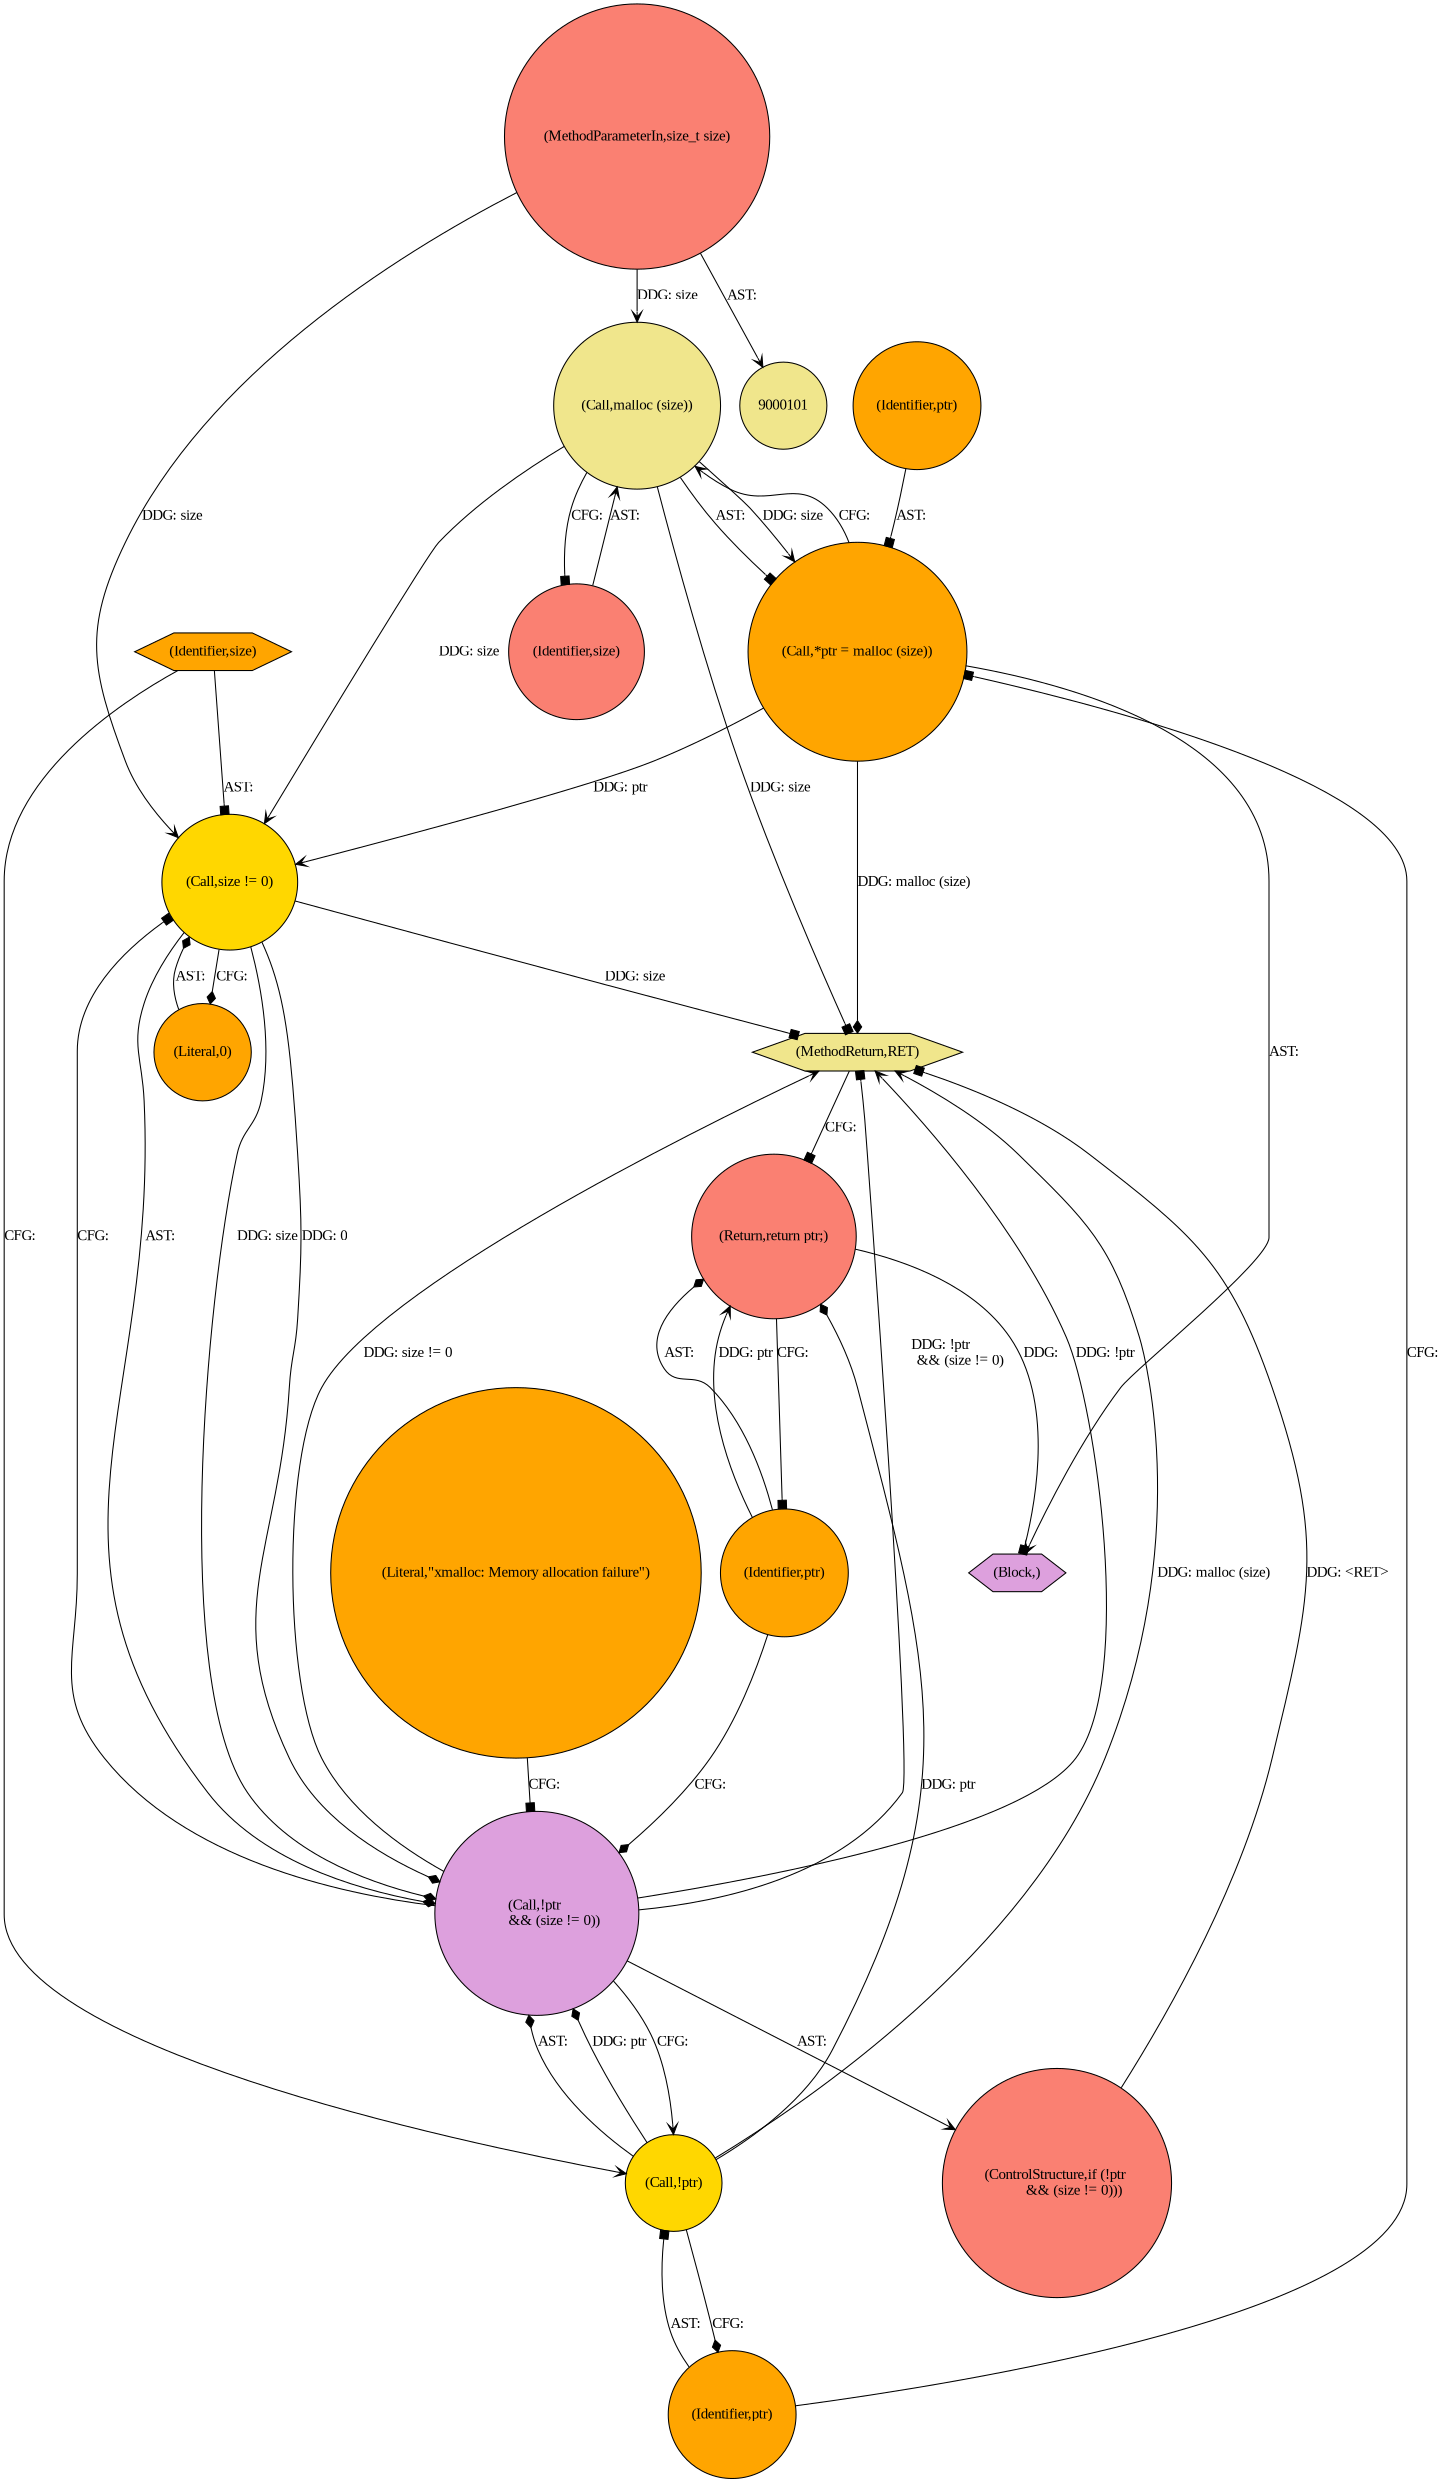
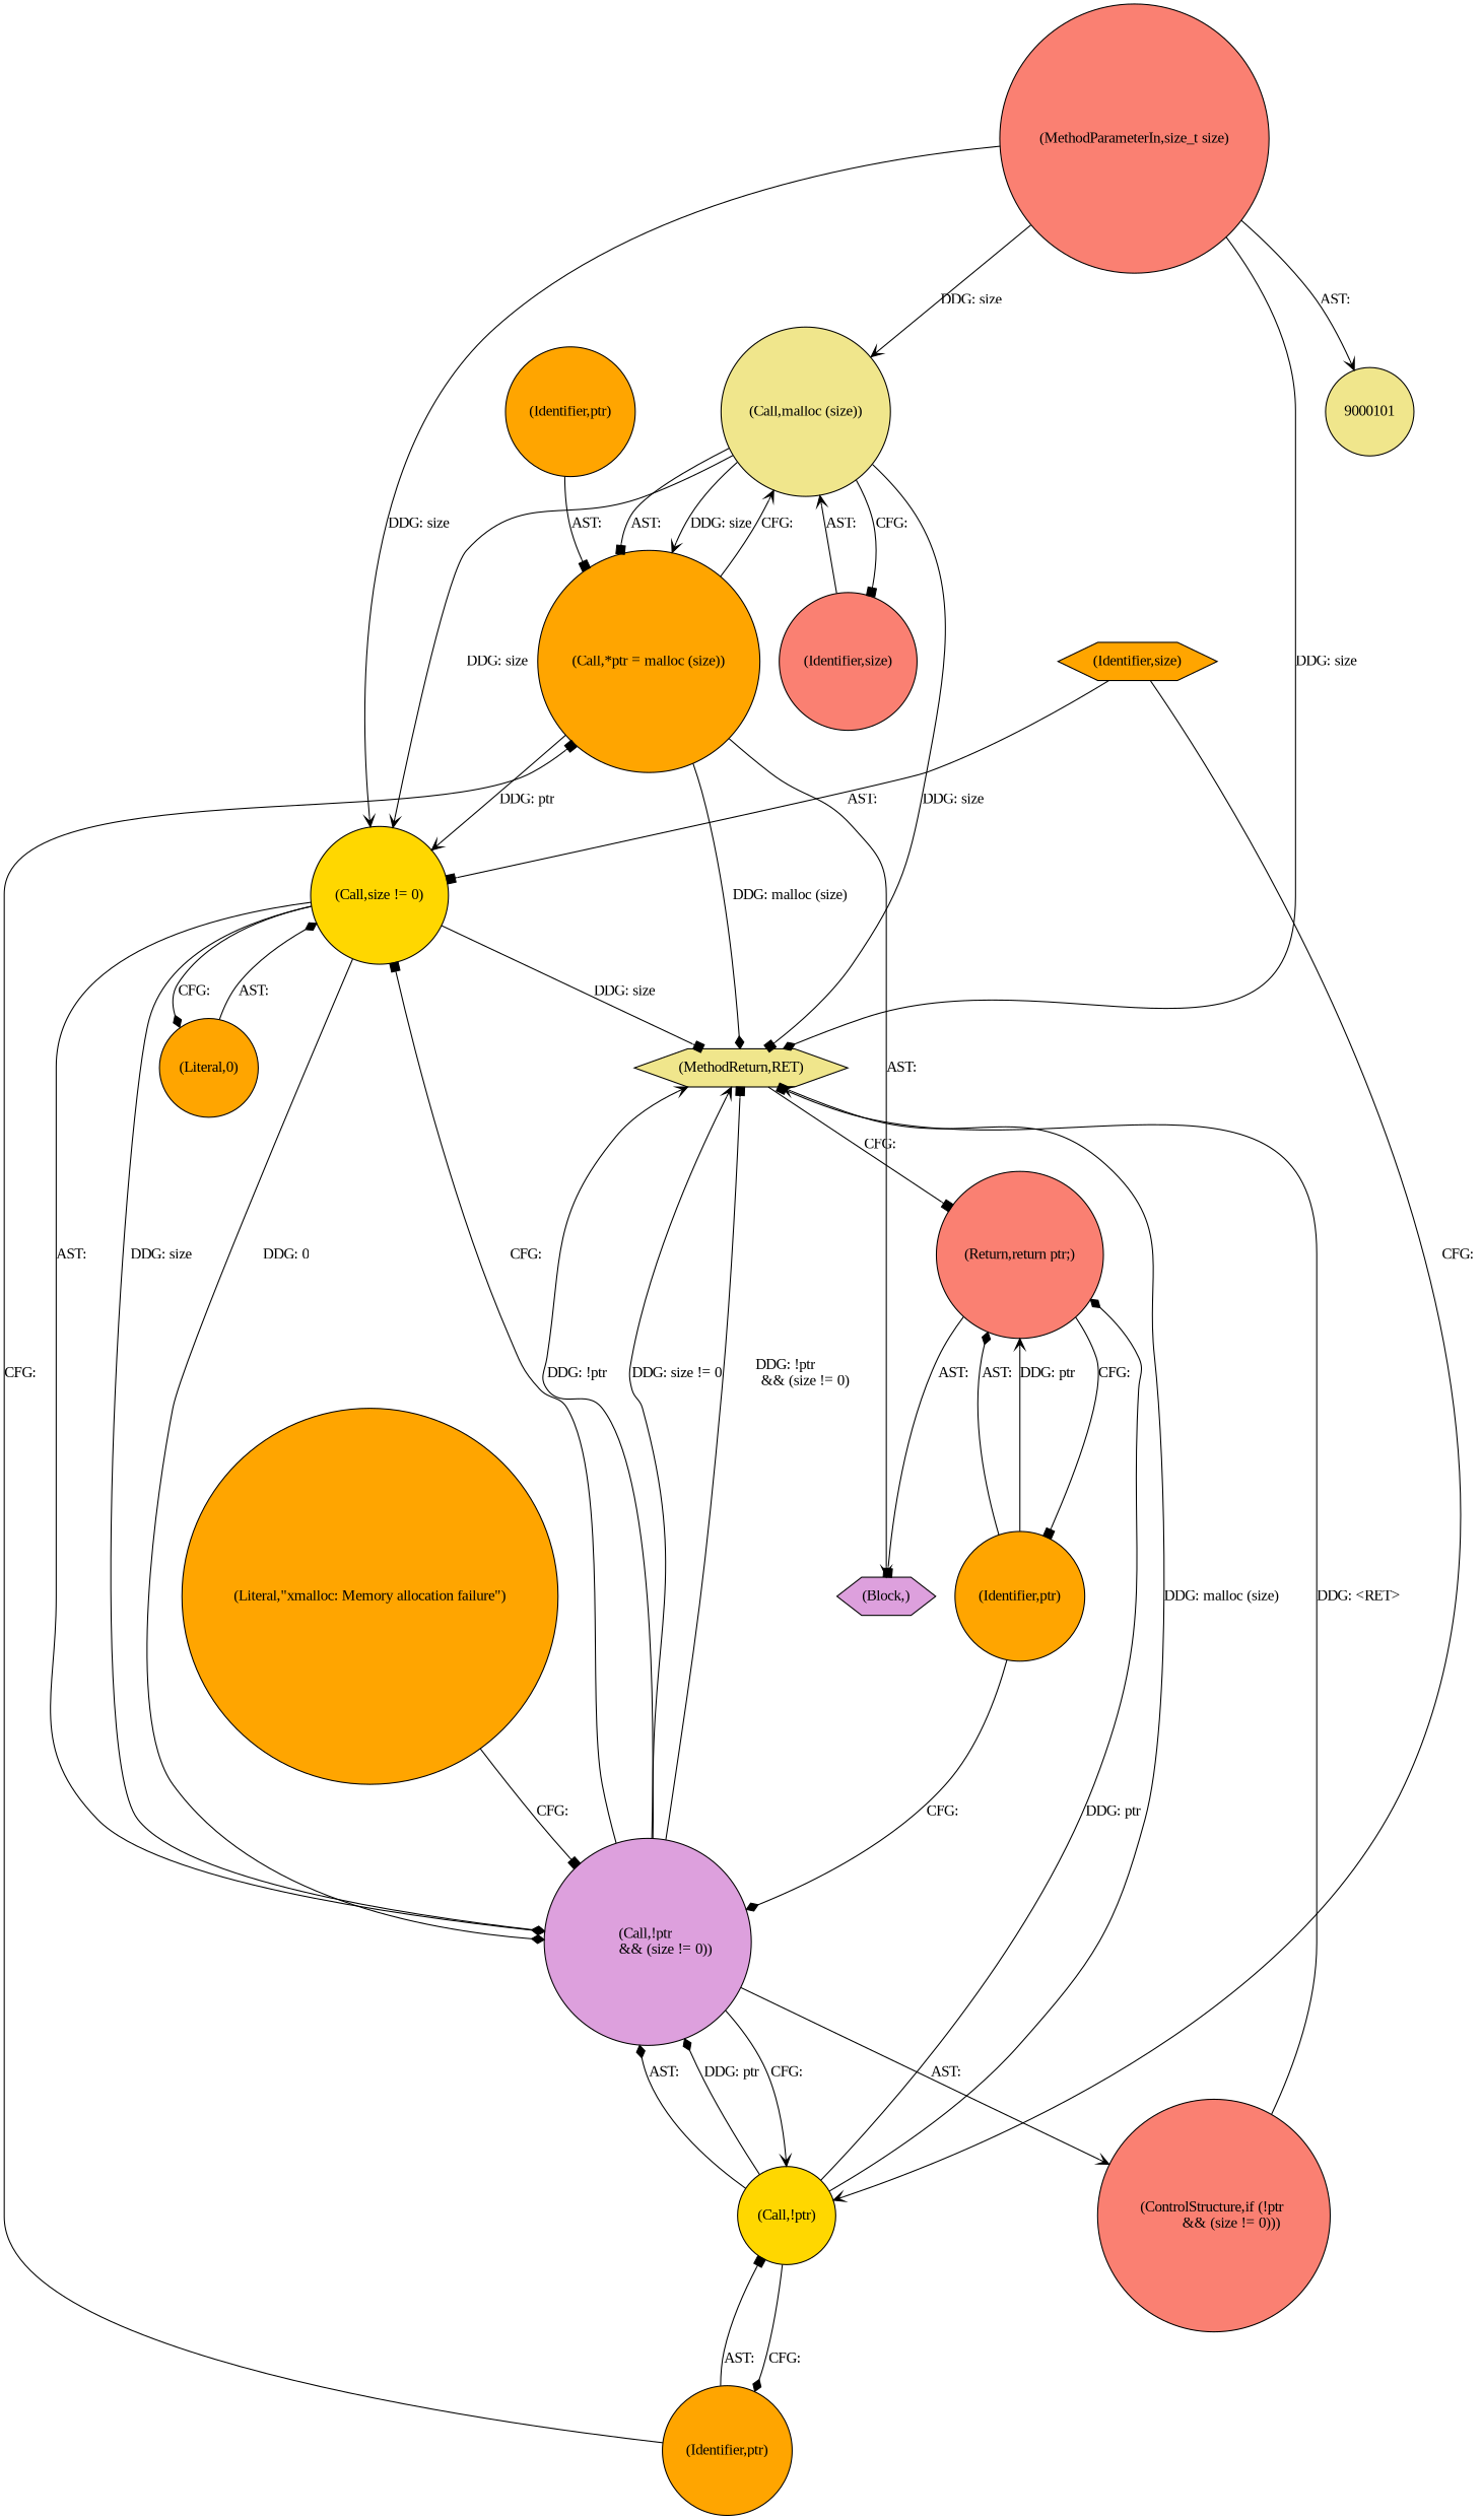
  digraph {
    fontname="Liberation Serif"
    node [fillcolor=orange fontname="Liberation Serif" shape=circle style=filled]
    edge [arrowhead=vee fontname="Liberation Serif"]
    n1 [fillcolor=khaki label="(Call,malloc (size))"]
    n2 [label="(Call,*ptr = malloc (size))"]
    n3 [fillcolor=gold label="(Call,size != 0)"]
    n4 [fillcolor=khaki label="(MethodReturn,RET)" shape=hexagon]
    n5 [fillcolor=salmon label="(Identifier,size)"]
    n6 [fillcolor=plum label="(Block,)" shape=hexagon]
    n7 [fillcolor=plum label="(Call,!ptr \n         && (size != 0))"]
    n8 [label="(Literal,0)"]
    n9 [fillcolor=salmon label="(Return,return ptr;)"]
    n10 [fillcolor=salmon label="(MethodParameterIn,size_t size)"]
    n11 [fillcolor=khaki label=9000101]
    n12 [fillcolor=gold label="(Call,!ptr)"]
    n13 [label="(Identifier,ptr)"]
    n14 [fillcolor=salmon label="(ControlStructure,if (!ptr \n         && (size != 0)))"]
    n15 [label="(Identifier,ptr)"]
    n16 [label="(Identifier,size)" shape=hexagon]
    n17 [label="(Identifier,ptr)"]
    n18 [label="(Literal,\"xmalloc: Memory allocation failure\")"]
    n1 -> n2 [arrowhead=box label="AST: "]
    n1 -> n2 [label="DDG: size"]
    n1 -> n3 [label="DDG: size"]
    n1 -> n4 [arrowhead=box label="DDG: size"]
    n1 -> n5 [arrowhead=box label="CFG: "]
    n2 -> n1 [label="CFG: "]
    n2 -> n3 [label="DDG: ptr"]
    n2 -> n4 [arrowhead=diamond label="DDG: malloc (size)"]
    n2 -> n6 [label="AST: "]
    n3 -> n4 [arrowhead=box label="DDG: size"]
    n3 -> n7 [arrowhead=diamond label="AST: "]
    n3 -> n7 [arrowhead=diamond label="DDG: size"]
    n3 -> n7 [arrowhead=diamond label="DDG: 0"]
    n3 -> n8 [arrowhead=diamond label="CFG: "]
    n4 -> n9 [arrowhead=box label="CFG: "]
    n5 -> n1 [label="AST: "]
    n7 -> n3 [arrowhead=box label="CFG: "]
    n7 -> n4 [label="DDG: !ptr"]
    n7 -> n4 [label="DDG: size != 0"]
    n7 -> n4 [arrowhead=box label="DDG: !ptr \n         && (size != 0)"]
    n7 -> n12 [label="CFG: "]
    n7 -> n14 [label="AST: "]
    n8 -> n3 [arrowhead=diamond label="AST: "]
-   n9 -> n6 [arrowhead=box label="DDG: "]
+   n9 -> n6 [arrowhead=box label="AST: "]
    n9 -> n15 [arrowhead=box label="CFG: "]
    n10 -> n1 [label="DDG: size"]
    n10 -> n3 [label="DDG: size"]
+   n10 -> n4 [arrowhead=diamond label="DDG: size"]
    n10 -> n11 [label="AST: "]
    n12 -> n4 [label="DDG: malloc (size)"]
    n12 -> n7 [arrowhead=diamond label="AST: "]
    n12 -> n7 [arrowhead=diamond label="DDG: ptr"]
    n12 -> n9 [arrowhead=diamond label="DDG: ptr"]
    n12 -> n13 [arrowhead=diamond label="CFG: "]
    n13 -> n2 [arrowhead=box label="CFG: "]
    n13 -> n12 [arrowhead=box label="AST: "]
    n14 -> n4 [arrowhead=box label="DDG: <RET>"]
    n15 -> n7 [arrowhead=diamond label="CFG: "]
    n15 -> n9 [arrowhead=diamond label="AST: "]
    n15 -> n9 [label="DDG: ptr"]
    n16 -> n3 [arrowhead=box label="AST: "]
    n16 -> n12 [label="CFG: "]
    n17 -> n2 [arrowhead=box label="AST: "]
    n18 -> n7 [arrowhead=box label="CFG: "]
  }
